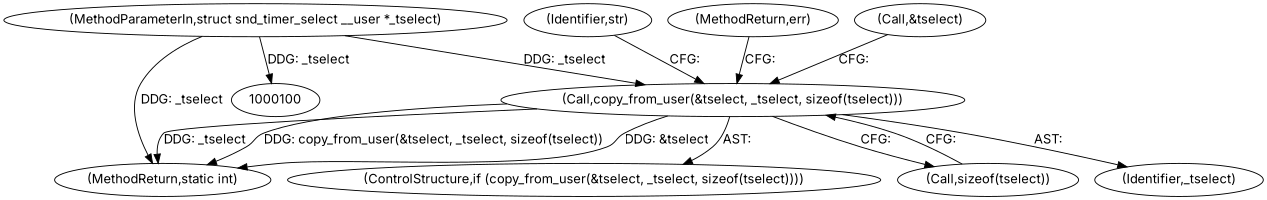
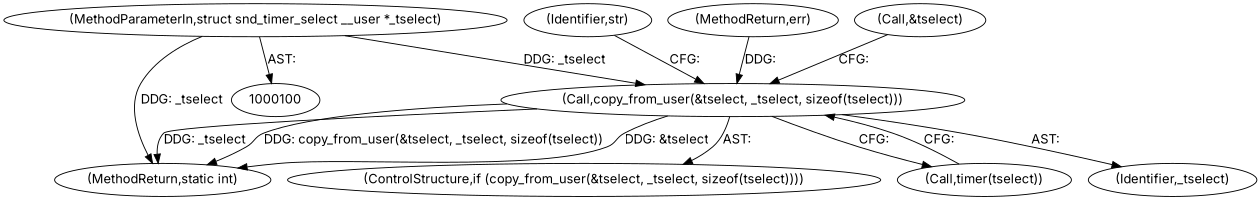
  digraph {
    fontname=Inter
    node [fontname=Inter]
    edge [fontname=Inter]
    n1 [label="(Call,copy_from_user(&tselect, _tselect, sizeof(tselect)))"]
    n2 [label="(MethodReturn,static int)"]
    n3 [label="(ControlStructure,if (copy_from_user(&tselect, _tselect, sizeof(tselect))))"]
-   n4 [label="(Call,sizeof(tselect))"]
+   n4 [label="(Call,timer(tselect))"]
    n5 [label="(Identifier,_tselect)"]
    n6 [label="(MethodParameterIn,struct snd_timer_select __user *_tselect)"]
    1000100
    n8 [label="(Identifier,str)"]
    n9 [label="(MethodReturn,err)"]
    n10 [label="(Call,&tselect)"]
    n1 -> n2 [label="DDG: &tselect"]
    n1 -> n2 [label="DDG: _tselect"]
    n1 -> n2 [label="DDG: copy_from_user(&tselect, _tselect, sizeof(tselect))"]
    n1 -> n3 [label="AST: "]
    n1 -> n4 [label="CFG: "]
    n1 -> n5 [label="AST: "]
    n4 -> n1 [label="CFG: "]
    n6 -> n1 [label="DDG: _tselect"]
    n6 -> n2 [label="DDG: _tselect"]
-   n6 -> 1000100 [label="DDG: _tselect"]
+   n6 -> 1000100 [label="AST: "]
    n8 -> n1 [label="CFG: "]
-   n9 -> n1 [label="CFG: "]
+   n9 -> n1 [label="DDG: "]
    n10 -> n1 [label="CFG: "]
  }
